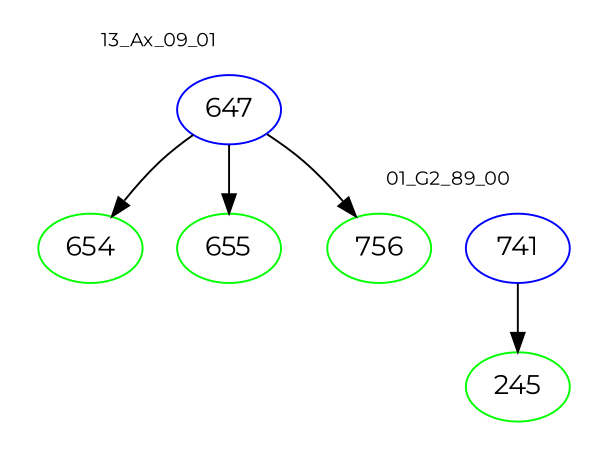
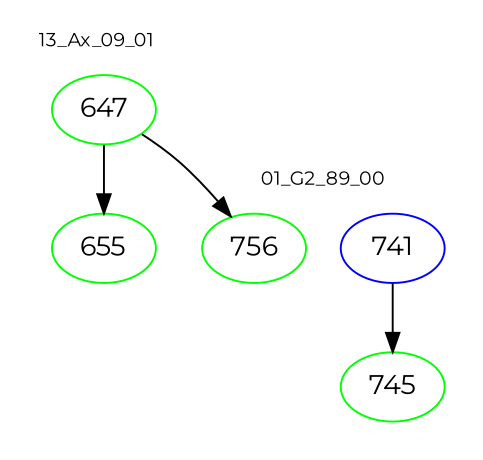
  digraph {
    fontname=Montserrat
    node [color=green fontname=Montserrat]
    edge [color=black fontname=Montserrat]
-   n1 [color=blue label=647]
-   n2 [label=654]
+   n1 [label=647]
    n3 [label=655]
    n4 [color=blue label=741]
-   n5 [label=245]
+   n5 [label=745]
    n6 [label=756]
    subgraph cluster_1 {
      color=white
      fontsize=10
      label="13_Ax_09_01"
      n1
-     n2
      n3
    }
    subgraph cluster_2 {
      color=white
      fontsize=10
      label="01_G2_89_00"
      n4
      n5
      n6
    }
-   n1 -> n2
    n1 -> n3
    n1 -> n6
    n4 -> n5
  }
